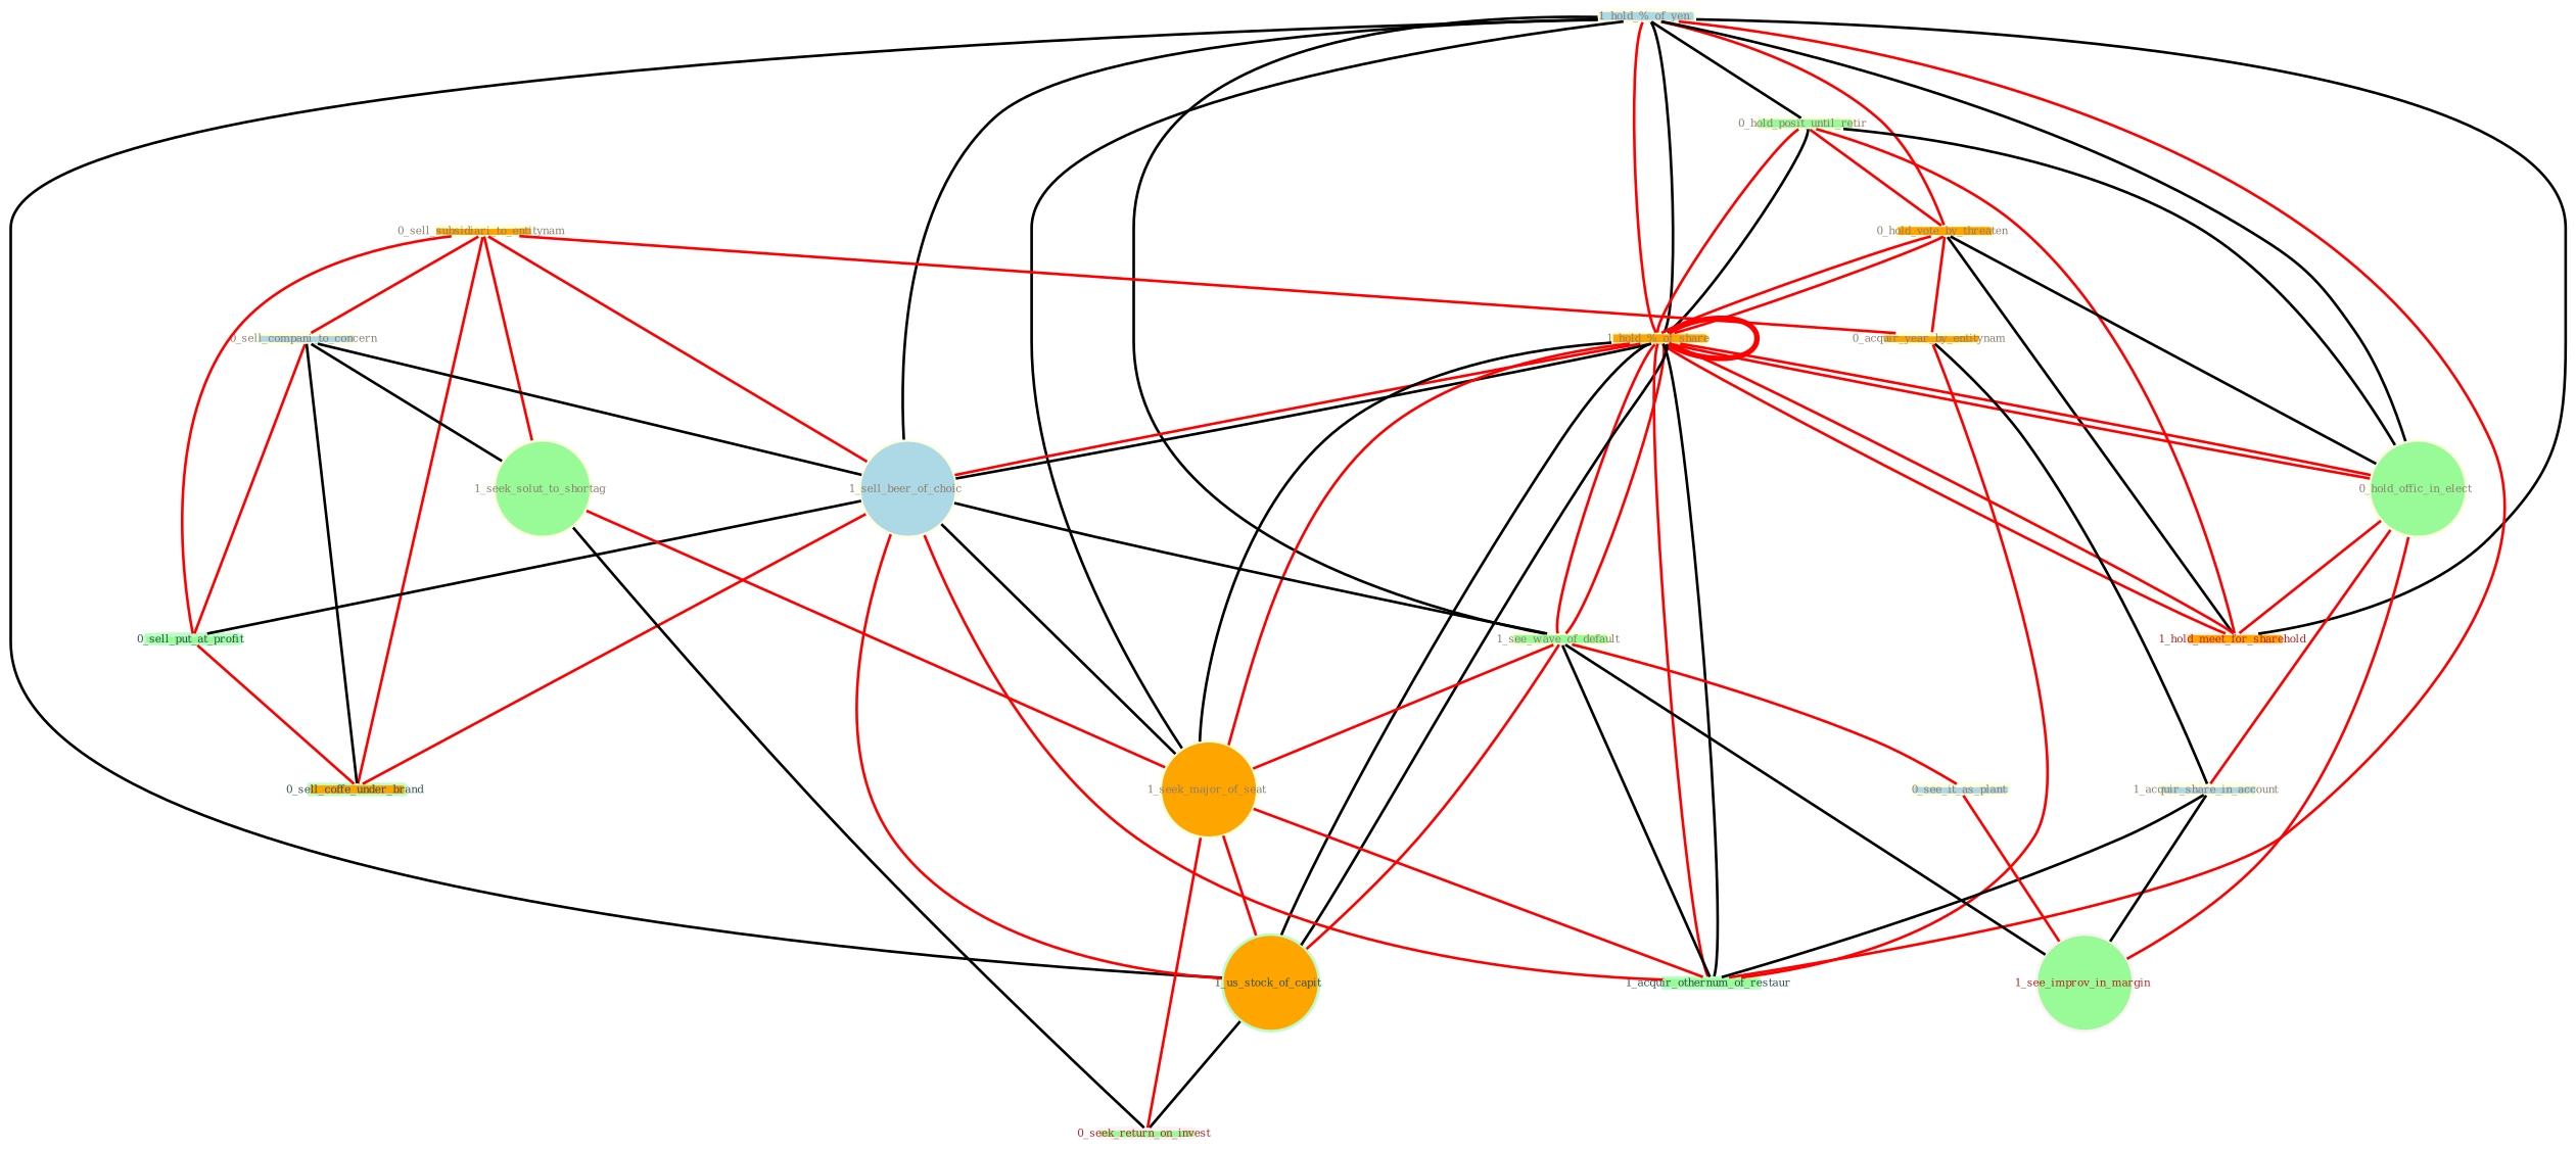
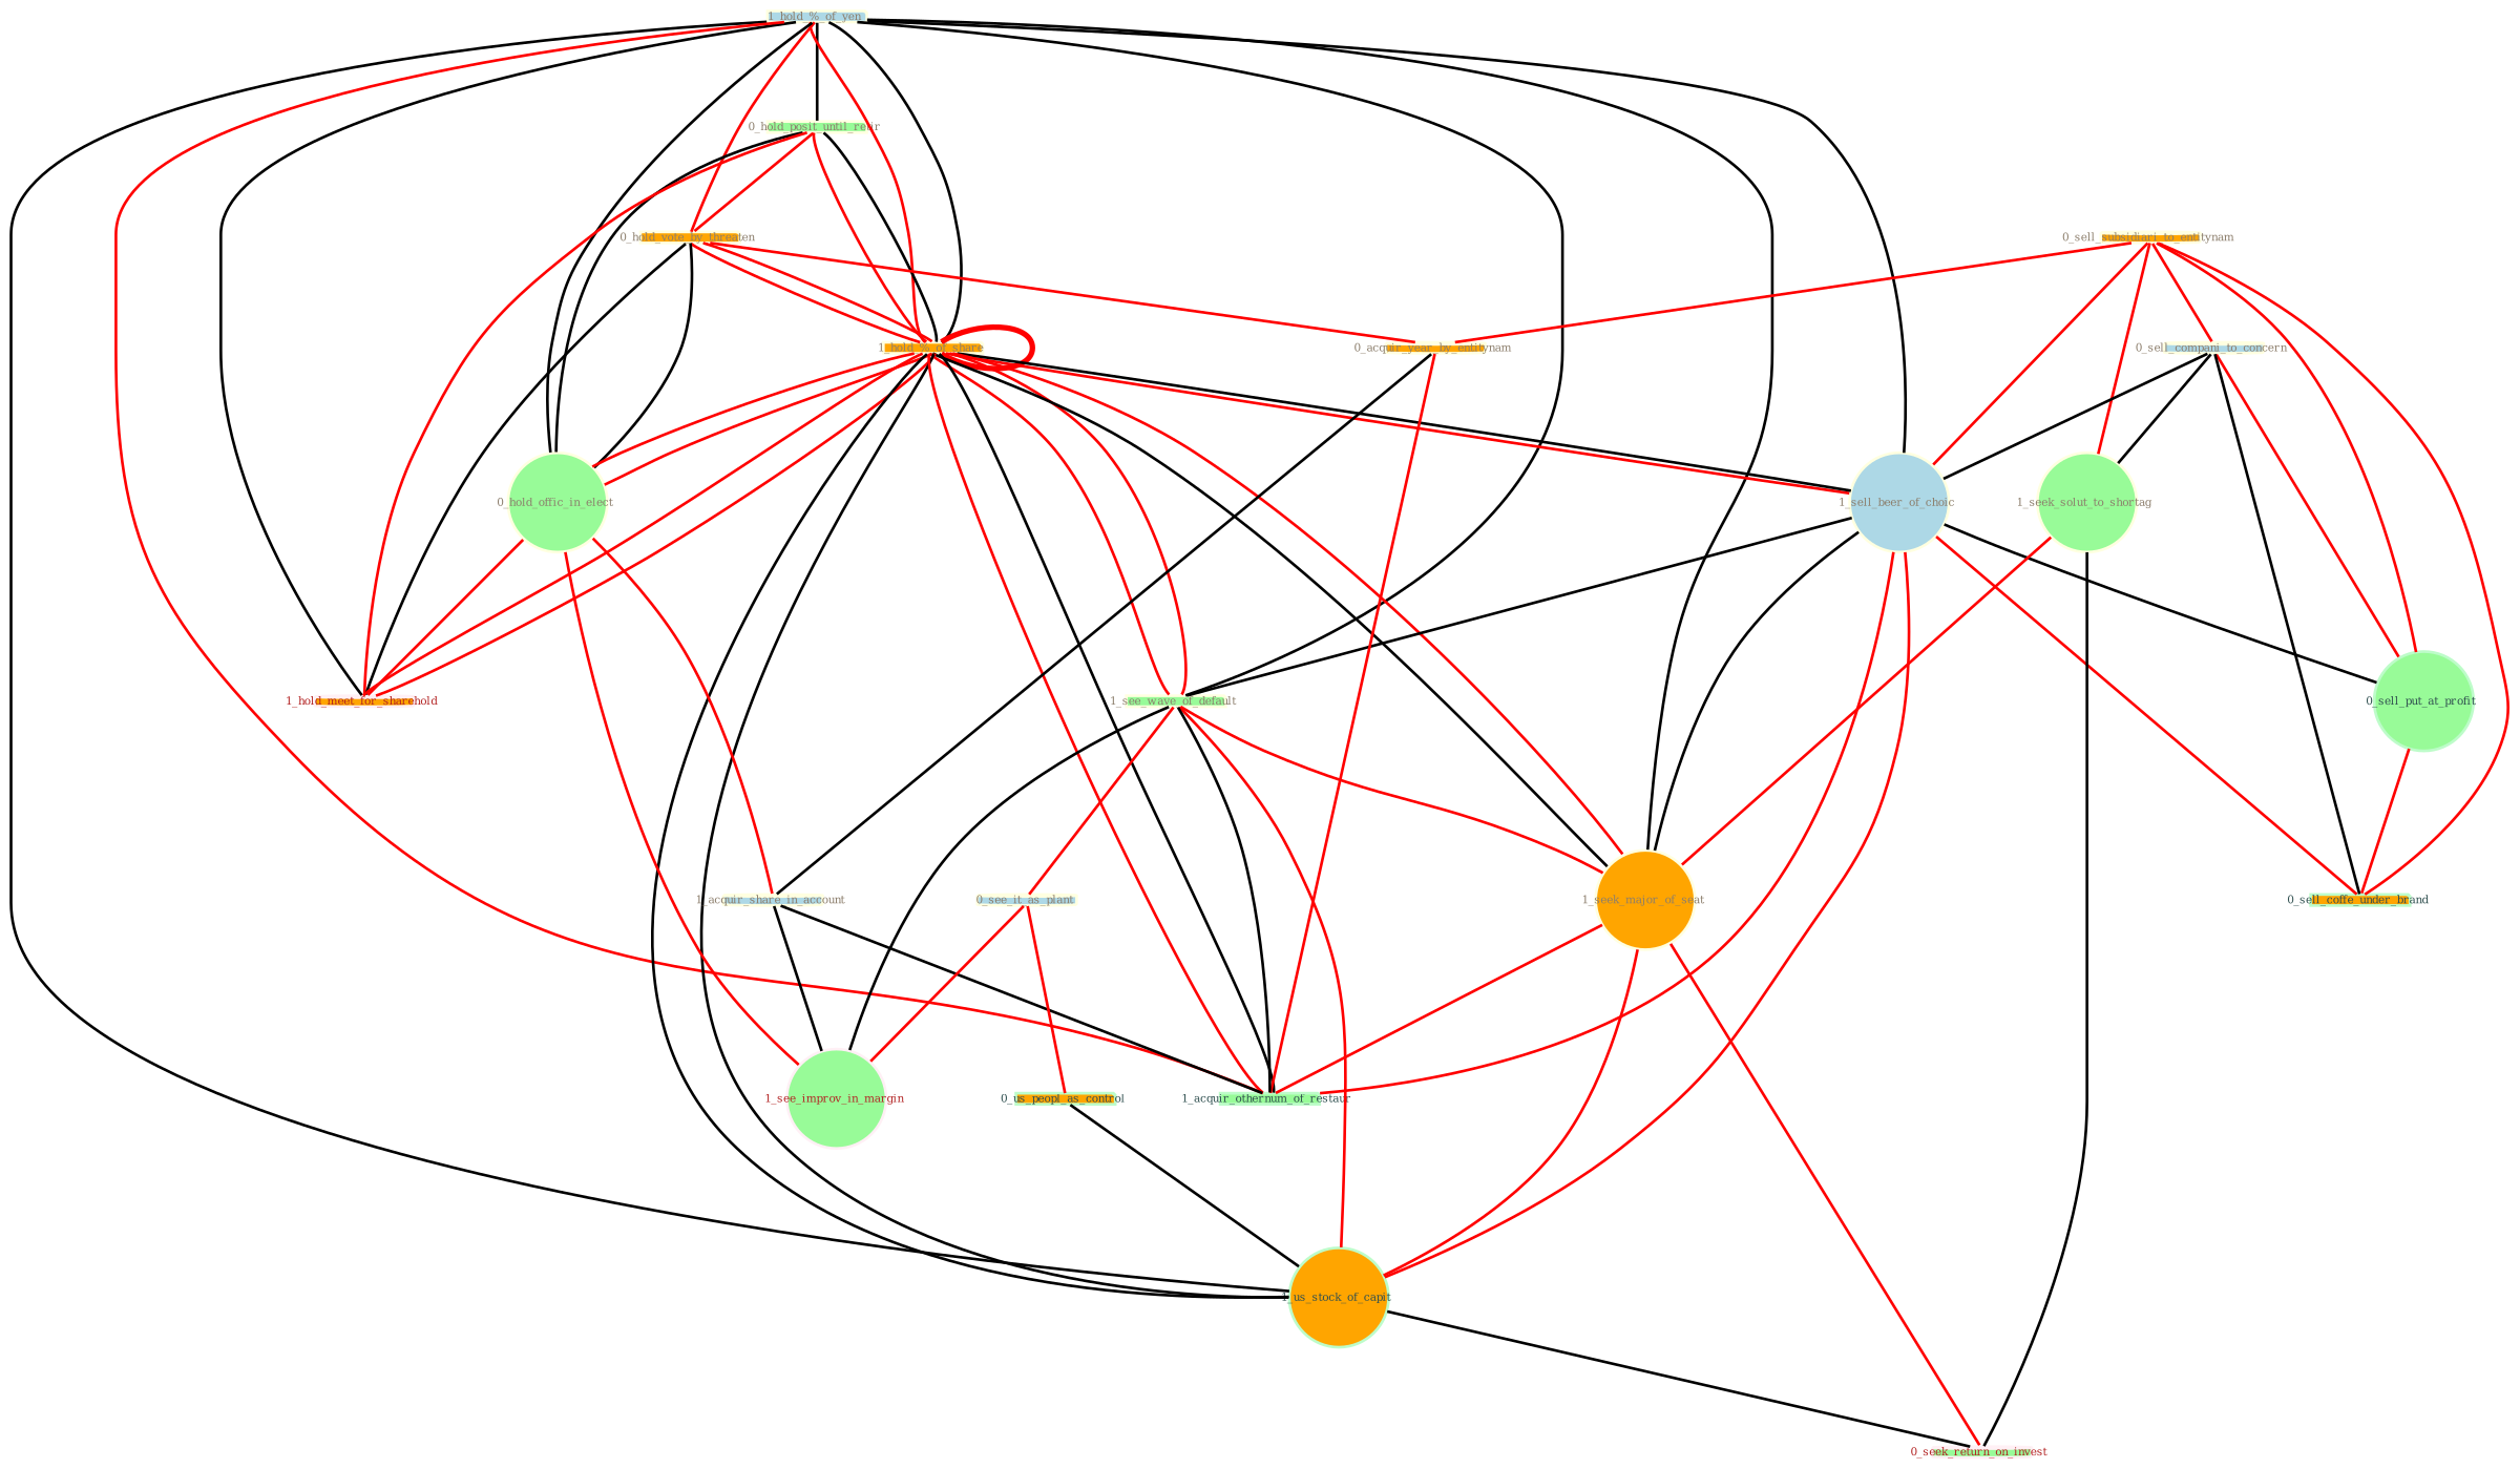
  graph {
    node [color="#ffffe0" fillcolor=orange fixedsize=true fontcolor="#8b7d6b" fontsize=4 shape=note style=filled]
    edge [color=red w=1]
    "1_hold_%_of_yen " [fillcolor=lightblue height=.06 width=.5]
    "0_hold_posit_until_retir " [fillcolor=palegreen height=.06 width=.5]
    "0_hold_vote_by_threaten " [height=.06 width=.5]
    "1_hold_%_of_share " [height=.06 width=.5]
    "0_sell_subsidiari_to_entitynam " [height=.06 shape=cylinder width=.5]
    "0_sell_compani_to_concern " [fillcolor=lightblue height=.06 shape=cylinder width=.5]
    "1_sell_beer_of_choic " [fillcolor=lightblue height=.06 shape=circle width=.5]
    "0_acquir_year_by_entitynam " [height=.06 shape=cylinder width=.5]
    "0_hold_offic_in_elect " [fillcolor=palegreen height=.06 shape=circle width=.5]
    "1_acquir_share_in_account " [fillcolor=lightblue height=.06 shape=cylinder width=.5]
    "1_see_wave_of_default " [fillcolor=palegreen height=.06 width=.5]
    "1_seek_solut_to_shortag " [fillcolor=palegreen height=.06 shape=circle width=.5]
    "1_seek_major_of_seat " [height=.06 shape=circle width=.5]
    "0_see_it_as_plant " [fillcolor=lightblue height=.06 shape=cylinder width=.5]
    "0_seek_return_on_invest " [color="#fff0f5" fillcolor=palegreen fontcolor="#b22222" height=.06 shape=cylinder width=.5]
    "1_see_improv_in_margin " [color="#fff0f5" fillcolor=palegreen fontcolor="#b22222" height=.06 shape=circle width=.5]
-   "1_hold_meet_for_sharehold " [color="#fff0f5" fontcolor="#b22222" height=.06 width=.5]
+   "1_hold_meet_for_sharehold " [color="#fff0f5" fontcolor="#b22222" height=.06 shape=cylinder width=.5]
    "1_us_stock_of_capit " [color="#BDFCC9" fontcolor="#2f4f4f" height=.06 shape=circle width=.5]
    "1_acquir_othernum_of_restaur " [color="#BDFCC9" fillcolor=palegreen fontcolor="#2f4f4f" height=.06 width=.5]
-   "0_sell_put_at_profit " [color="#BDFCC9" fillcolor=palegreen fontcolor="#2f4f4f" height=.06 shape=cylinder width=.5]
+   "0_sell_put_at_profit " [color="#BDFCC9" fillcolor=palegreen fontcolor="#2f4f4f" height=.06 shape=circle width=.5]
    "0_sell_coffe_under_brand " [color="#BDFCC9" fontcolor="#2f4f4f" height=.06 width=.5]
+   "0_us_peopl_as_control " [color="#BDFCC9" fontcolor="#2f4f4f" height=.06 width=.5]
    subgraph sub_1 {
      "1_hold_%_of_yen "
      "0_hold_posit_until_retir "
      "0_hold_vote_by_threaten "
      "1_hold_%_of_share "
      "0_sell_subsidiari_to_entitynam "
      "0_sell_compani_to_concern "
      "1_sell_beer_of_choic "
      "0_acquir_year_by_entitynam "
      "0_hold_offic_in_elect "
      "1_acquir_share_in_account "
      "1_see_wave_of_default "
      "1_seek_solut_to_shortag "
      "1_seek_major_of_seat "
      "0_see_it_as_plant "
    }
    subgraph sub_2 {
      "0_seek_return_on_invest "
      "1_see_improv_in_margin "
      "1_hold_meet_for_sharehold "
    }
    "1_hold_%_of_yen " -- "0_hold_posit_until_retir " [color=black]
    "1_hold_%_of_yen " -- "0_hold_vote_by_threaten "
    "1_hold_%_of_yen " -- "1_hold_%_of_share " [w=3]
    "1_hold_%_of_yen " -- "1_hold_%_of_share " [color=black w=3]
    "1_hold_%_of_yen " -- "1_sell_beer_of_choic " [color=black]
    "1_hold_%_of_yen " -- "0_hold_offic_in_elect " [color=black]
    "1_hold_%_of_yen " -- "1_see_wave_of_default " [color=black]
    "1_hold_%_of_yen " -- "1_seek_major_of_seat " [color=black]
    "1_hold_%_of_yen " -- "1_hold_meet_for_sharehold " [color=black]
    "1_hold_%_of_yen " -- "1_us_stock_of_capit " [color=black]
    "1_hold_%_of_yen " -- "1_acquir_othernum_of_restaur "
    "0_hold_posit_until_retir " -- "0_hold_vote_by_threaten "
    "0_hold_posit_until_retir " -- "1_hold_%_of_share "
    "0_hold_posit_until_retir " -- "1_hold_%_of_share " [color=black]
    "0_hold_posit_until_retir " -- "0_hold_offic_in_elect " [color=black]
    "0_hold_posit_until_retir " -- "1_hold_meet_for_sharehold "
    "0_hold_vote_by_threaten " -- "1_hold_%_of_share "
    "0_hold_vote_by_threaten " -- "1_hold_%_of_share "
    "0_hold_vote_by_threaten " -- "0_acquir_year_by_entitynam "
    "0_hold_vote_by_threaten " -- "0_hold_offic_in_elect " [color=black]
    "0_hold_vote_by_threaten " -- "1_hold_meet_for_sharehold " [color=black]
    "1_hold_%_of_share " -- "1_hold_%_of_share " [style=bold w=4]
    "1_hold_%_of_share " -- "1_sell_beer_of_choic "
    "1_hold_%_of_share " -- "1_sell_beer_of_choic " [color=black]
    "1_hold_%_of_share " -- "0_hold_offic_in_elect "
    "1_hold_%_of_share " -- "0_hold_offic_in_elect "
    "1_hold_%_of_share " -- "1_see_wave_of_default "
    "1_hold_%_of_share " -- "1_see_wave_of_default "
    "1_hold_%_of_share " -- "1_seek_major_of_seat " [color=black]
    "1_hold_%_of_share " -- "1_seek_major_of_seat "
    "1_hold_%_of_share " -- "1_hold_meet_for_sharehold "
    "1_hold_%_of_share " -- "1_hold_meet_for_sharehold "
    "1_hold_%_of_share " -- "1_us_stock_of_capit " [color=black]
    "1_hold_%_of_share " -- "1_us_stock_of_capit " [color=black]
    "1_hold_%_of_share " -- "1_acquir_othernum_of_restaur "
    "1_hold_%_of_share " -- "1_acquir_othernum_of_restaur " [color=black]
    "0_sell_subsidiari_to_entitynam " -- "0_sell_compani_to_concern " [w=2]
    "0_sell_subsidiari_to_entitynam " -- "1_sell_beer_of_choic "
    "0_sell_subsidiari_to_entitynam " -- "0_acquir_year_by_entitynam "
    "0_sell_subsidiari_to_entitynam " -- "1_seek_solut_to_shortag "
    "0_sell_subsidiari_to_entitynam " -- "0_sell_put_at_profit "
    "0_sell_subsidiari_to_entitynam " -- "0_sell_coffe_under_brand "
    "0_sell_compani_to_concern " -- "1_sell_beer_of_choic " [color=black]
    "0_sell_compani_to_concern " -- "1_seek_solut_to_shortag " [color=black]
    "0_sell_compani_to_concern " -- "0_sell_put_at_profit "
    "0_sell_compani_to_concern " -- "0_sell_coffe_under_brand " [color=black]
    "1_sell_beer_of_choic " -- "1_see_wave_of_default " [color=black]
    "1_sell_beer_of_choic " -- "1_seek_major_of_seat " [color=black]
    "1_sell_beer_of_choic " -- "1_us_stock_of_capit "
    "1_sell_beer_of_choic " -- "1_acquir_othernum_of_restaur "
    "1_sell_beer_of_choic " -- "0_sell_put_at_profit " [color=black]
    "1_sell_beer_of_choic " -- "0_sell_coffe_under_brand "
    "0_acquir_year_by_entitynam " -- "1_acquir_share_in_account " [color=black]
    "0_acquir_year_by_entitynam " -- "1_acquir_othernum_of_restaur "
    "0_hold_offic_in_elect " -- "1_acquir_share_in_account "
    "0_hold_offic_in_elect " -- "1_see_improv_in_margin "
    "0_hold_offic_in_elect " -- "1_hold_meet_for_sharehold "
    "1_acquir_share_in_account " -- "1_see_improv_in_margin " [color=black]
    "1_acquir_share_in_account " -- "1_acquir_othernum_of_restaur " [color=black]
    "1_see_wave_of_default " -- "1_seek_major_of_seat "
    "1_see_wave_of_default " -- "0_see_it_as_plant "
    "1_see_wave_of_default " -- "1_see_improv_in_margin " [color=black]
    "1_see_wave_of_default " -- "1_us_stock_of_capit "
    "1_see_wave_of_default " -- "1_acquir_othernum_of_restaur " [color=black]
    "1_seek_solut_to_shortag " -- "1_seek_major_of_seat "
    "1_seek_solut_to_shortag " -- "0_seek_return_on_invest " [color=black]
    "1_seek_major_of_seat " -- "0_seek_return_on_invest "
    "1_seek_major_of_seat " -- "1_us_stock_of_capit "
    "1_seek_major_of_seat " -- "1_acquir_othernum_of_restaur "
    "0_see_it_as_plant " -- "1_see_improv_in_margin "
+   "0_see_it_as_plant " -- "0_us_peopl_as_control "
    "1_us_stock_of_capit " -- "0_seek_return_on_invest " [color=black]
    "0_sell_put_at_profit " -- "0_sell_coffe_under_brand "
+   "0_us_peopl_as_control " -- "1_us_stock_of_capit " [color=black]
  }
